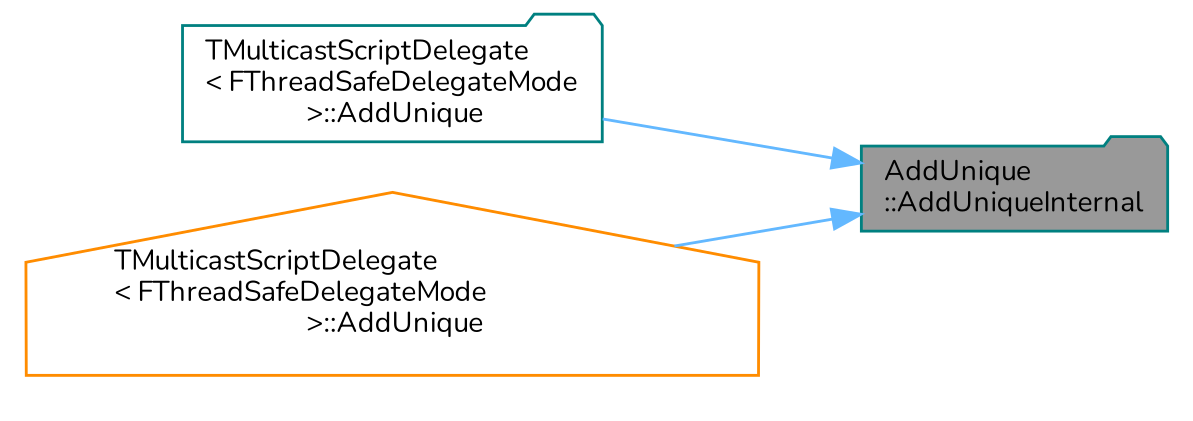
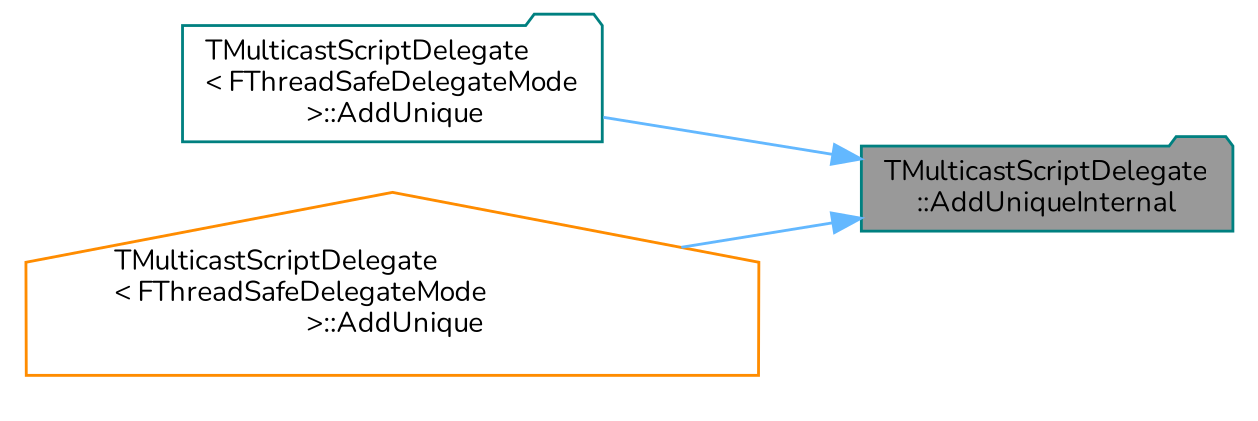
  digraph {
    rankdir=RL
    fontname=Nunito
    node [color=teal fillcolor=white fontname=Nunito fontsize=10 shape=folder style=filled]
    edge [color=steelblue1 dir=back fontname=Nunito fontsize=10 labelfontname=Helvetica labelfontsize=10 style=solid]
-   n1 [fillcolor=grey60 fontcolor=black height=0.2 label="AddUnique\l::AddUniqueInternal" width=0.4]
+   n1 [fillcolor=grey60 fontcolor=black height=0.2 label="TMulticastScriptDelegate\l::AddUniqueInternal" width=0.4]
    n2 [height=0.2 label="TMulticastScriptDelegate\l\< FThreadSafeDelegateMode\l \>::AddUnique" width=0.4]
    n3 [color=darkorange height=0.2 label="TMulticastScriptDelegate\l\< FThreadSafeDelegateMode\l \>::AddUnique" shape=house width=0.4]
    n1 -> n2
    n1 -> n3
  }
